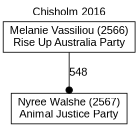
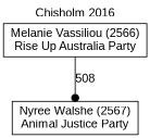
  digraph {
    label="Chisholm 2016"
    labelloc=t
    mclimit=2
    fontname="Liberation Sans"
    node [shape=box fontname="Liberation Sans"]
    n1 [label="Nyree Walshe (2567)\nAnimal Justice Party"]
    n2 [label="Melanie Vassiliou (2566)\nRise Up Australia Party"]
-   n2 -> n1 [label=548 color=black arrowhead=dot fontname="Liberation Sans"]
+   n2 -> n1 [label=508 color=black arrowhead=dot fontname="Liberation Sans"]
  }
